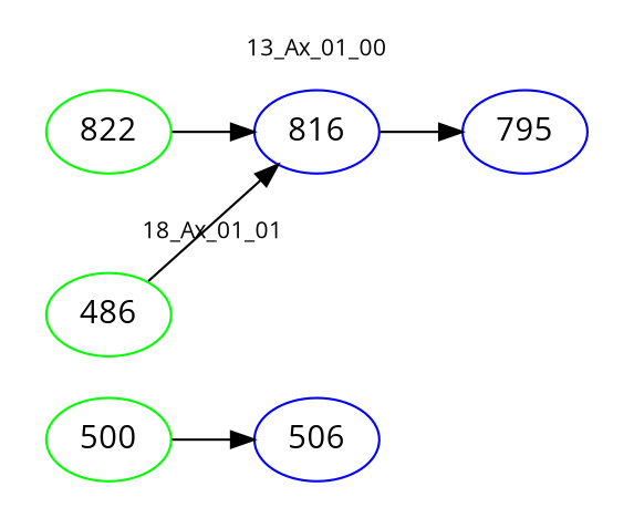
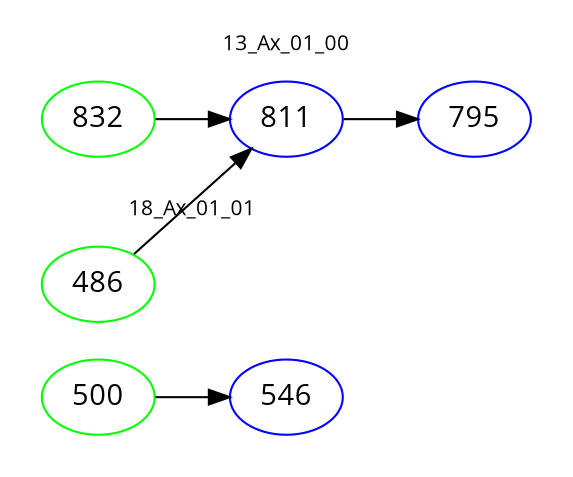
  digraph {
    fontname="Open Sans"
    rankdir=LR
    node [color=green fontname="Open Sans"]
    edge [color=black fontname="Open Sans"]
-   n1 [label=822]
-   n2 [color=blue label=816]
+   n1 [label=832]
+   n2 [color=blue label=811]
    n3 [color=blue label=795]
    n4 [label=486]
    n5 [label=500]
-   n6 [color=blue label=506]
+   n6 [color=blue label=546]
    subgraph cluster_1 {
      color=white
      fontsize=10
      label="13_Ax_01_00"
      n1
      n2
      n3
    }
    subgraph cluster_2 {
      color=white
      fontsize=10
      label="18_Ax_01_01"
      n4
      n5
      n6
    }
    n1 -> n2
    n2 -> n3
    n4 -> n2
    n5 -> n6
  }
